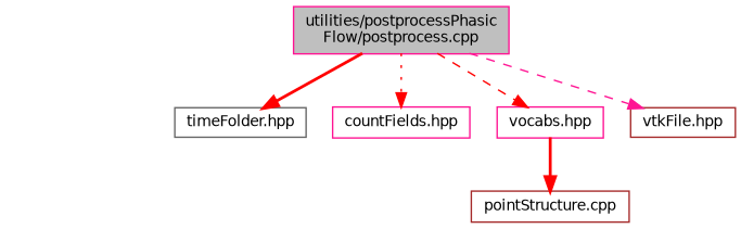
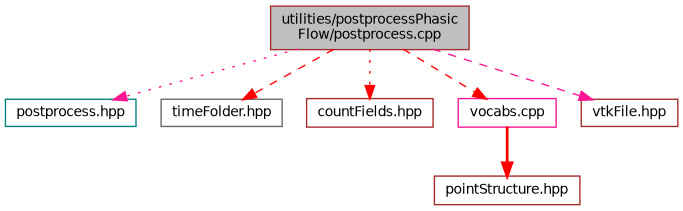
  digraph {
    node [color=brown fillcolor=white fontname=Helvetica fontsize=10 shape=record style=filled]
    edge [color=red fontname=Helvetica fontsize=10 labelfontname=Helvetica labelfontsize=10 style=dotted]
-   n1 [color=deeppink fillcolor=grey75 fontcolor=black height=0.2 label="utilities/postprocessPhasic\lFlow/postprocess.cpp" width=0.4]
+   n1 [fillcolor=grey75 fontcolor=black height=0.2 label="utilities/postprocessPhasic\lFlow/postprocess.cpp" width=0.4]
+   n2 [color=teal height=0.2 label="postprocess.hpp" width=0.4]
    n3 [color=gray40 height=0.2 label="timeFolder.hpp" width=0.4]
-   n4 [color=deeppink height=0.2 label="countFields.hpp" width=0.4]
-   n5 [color=deeppink height=0.2 label="vocabs.hpp" width=0.4]
+   n4 [height=0.2 label="countFields.hpp" width=0.4]
+   n5 [color=deeppink height=0.2 label="vocabs.cpp" width=0.4]
    n6 [height=0.2 label="vtkFile.hpp" width=0.4]
-   n7 [height=0.2 label="pointStructure.cpp" width=0.4]
-   n1 -> n3 [style=bold]
+   n7 [height=0.2 label="pointStructure.hpp" width=0.4]
+   n1 -> n2 [color=deeppink]
+   n1 -> n3 [style=dashed]
    n1 -> n4
    n1 -> n5 [style=dashed]
    n1 -> n6 [color=deeppink style=dashed]
    n5 -> n7 [style=bold]
  }
